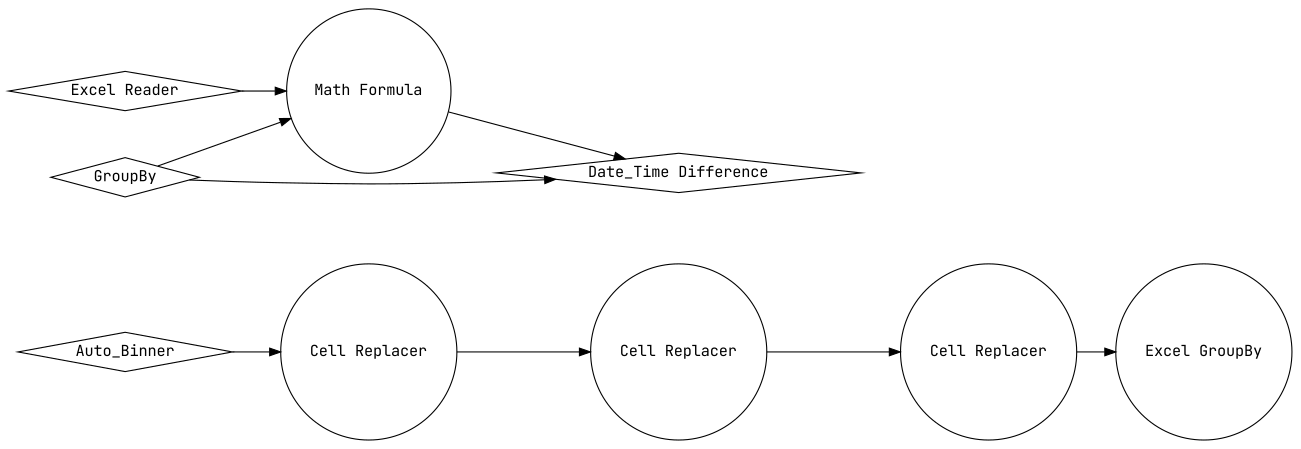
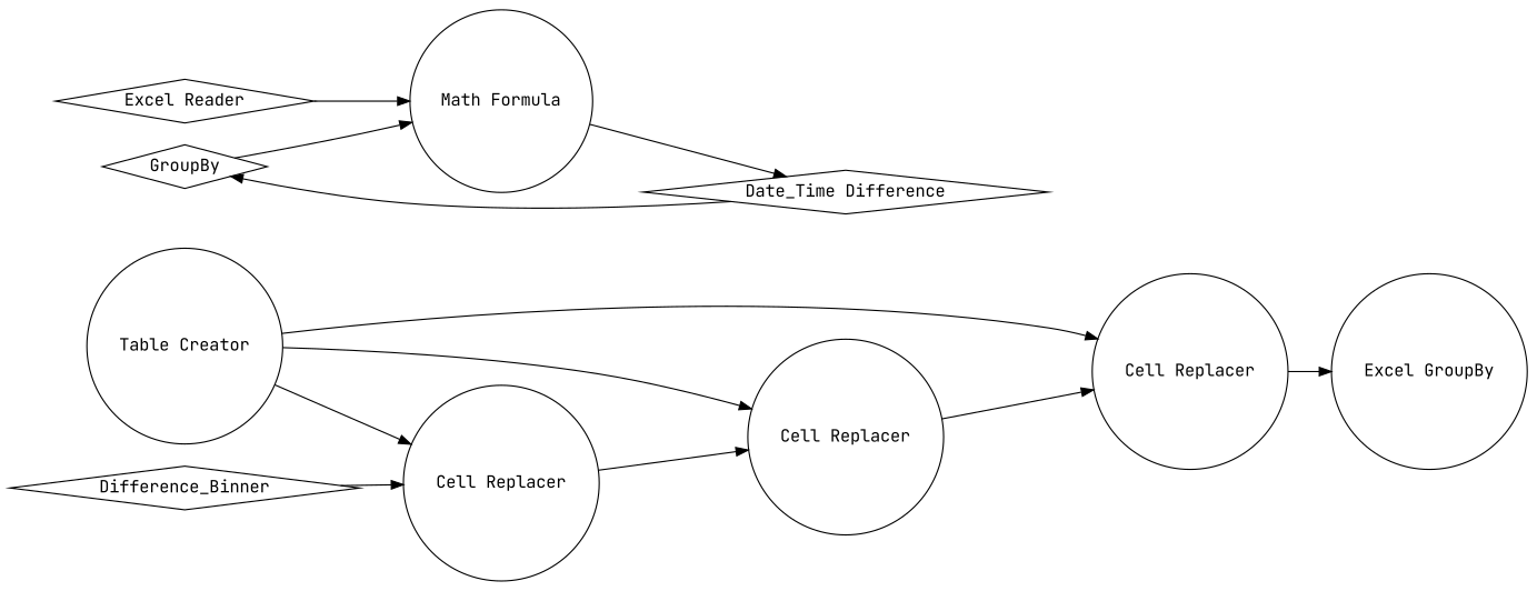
  digraph {
    fontname="JetBrains Mono"
    rankdir=LR
    node [fontname="JetBrains Mono" shape=circle]
    edge [fontname="JetBrains Mono"]
+   n1 [label="Table Creator"]
    n2 [label="Cell Replacer"]
    n3 [label="Cell Replacer"]
    n4 [label="Cell Replacer"]
    n5 [label="Excel GroupBy"]
    n6 [label=GroupBy shape=diamond]
    n7 [label="Math Formula"]
-   n8 [label=Auto_Binner shape=diamond]
+   n8 [label=Difference_Binner shape=diamond]
    n9 [label="Excel Reader" shape=diamond]
    n10 [label="Date_Time Difference" shape=diamond]
+   n1 -> n2
+   n1 -> n3
+   n1 -> n4
    n2 -> n3
    n3 -> n5
    n4 -> n2
    n6 -> n7
    n7 -> n10
    n8 -> n4
    n9 -> n7
-   n6 -> n10
+   n10 -> n6
  }
